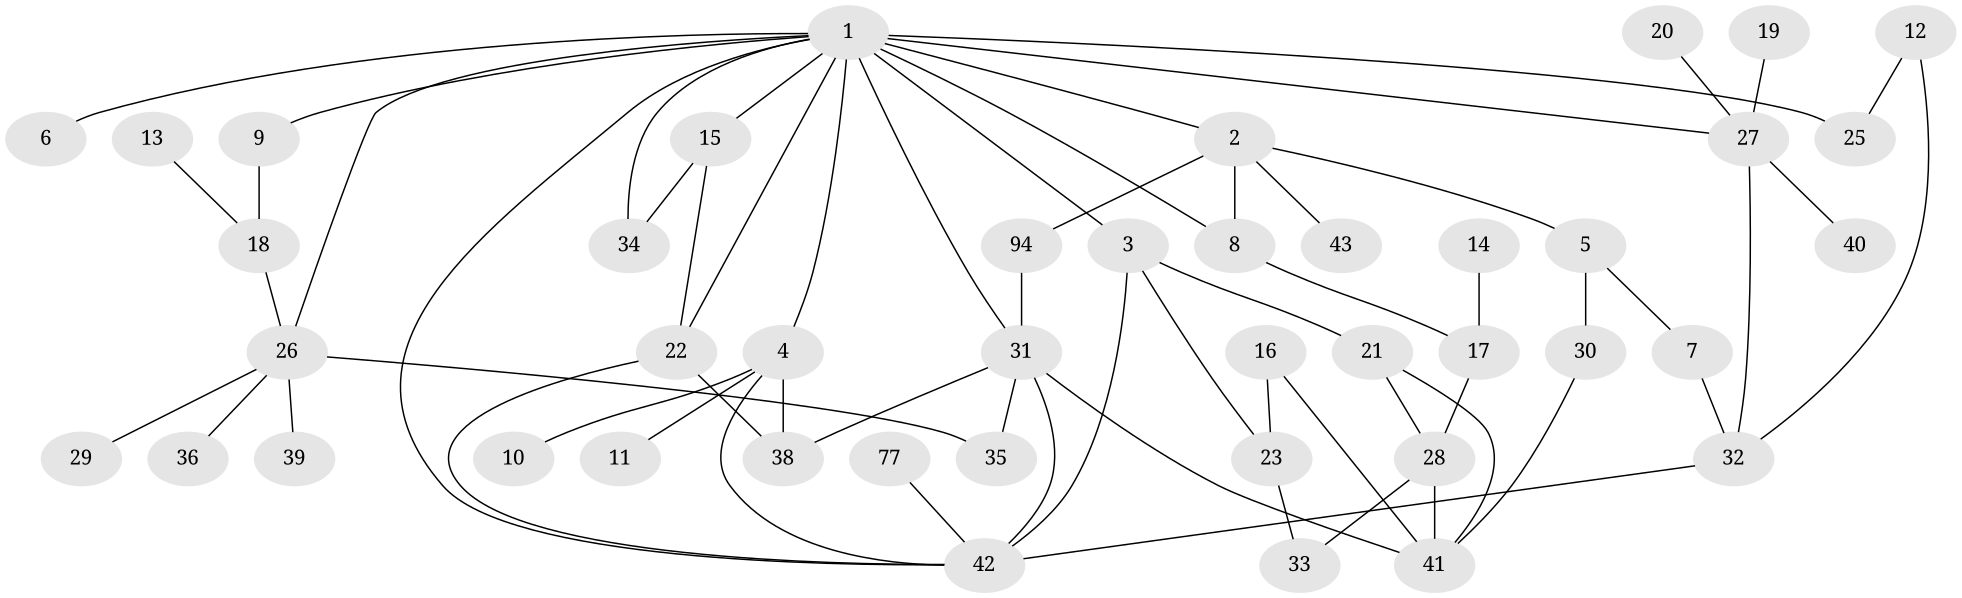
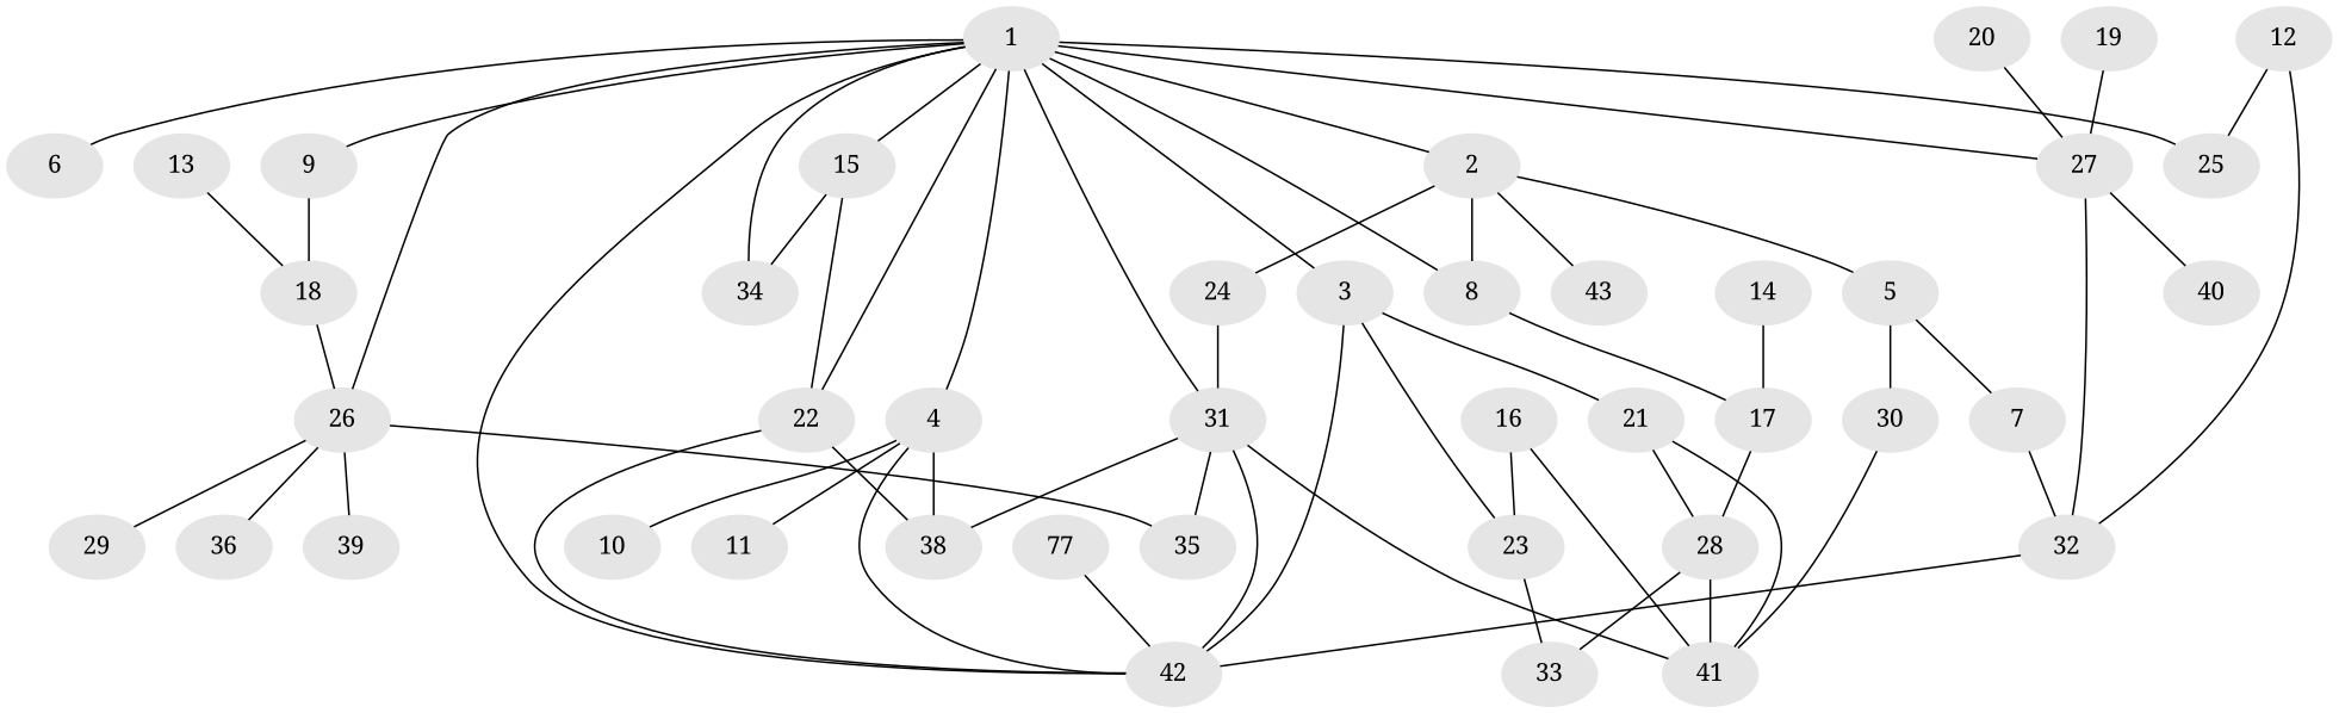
  graph {
    fontname="Noto Serif"
    node [color=gray90 fontname="Noto Serif" style=filled]
    edge [fontname="Noto Serif" weight=1.0]
    1
    2
    3
    4
    6
    8
    9
    15
    22
    25
    26
    27
    31
    34
    42
    5
-   24 [label=94]
+   24
    43
    21
    23
    10
    11
    38
    17
    18
    35
    29
    36
    39
    32
    40
    41
    7
    30
    28
    33
    12
    13
    14
    16
    19
    20
    n43 [label=77]
    1 -- 2
    1 -- 3 [weight=2.0]
    1 -- 4
    1 -- 6
    1 -- 8
    1 -- 9
    1 -- 15
    1 -- 22
    1 -- 25
    1 -- 26
    1 -- 27
    1 -- 31
    1 -- 34
    1 -- 42
    2 -- 8
    2 -- 5
    2 -- 24
    2 -- 43
    3 -- 42
    3 -- 21
    3 -- 23
    4 -- 42
    4 -- 10
    4 -- 11
    4 -- 38
    8 -- 17
    9 -- 18
    15 -- 22
    15 -- 34
    22 -- 42
    22 -- 38
    26 -- 35
    26 -- 29
    26 -- 36
    26 -- 39
    27 -- 32
    27 -- 40
    31 -- 42 [weight=2.0]
    31 -- 38
    31 -- 35
    31 -- 41
    5 -- 7
    5 -- 30
    24 -- 31
    21 -- 41
    21 -- 28
    23 -- 33
    17 -- 28 [weight=2.0]
    18 -- 26
    32 -- 42
    7 -- 32
    30 -- 41
    28 -- 41
    28 -- 33
    12 -- 25
    12 -- 32
    13 -- 18
    14 -- 17
    16 -- 23 [weight=2.0]
    16 -- 41
    19 -- 27
    20 -- 27
    n43 -- 42
  }
